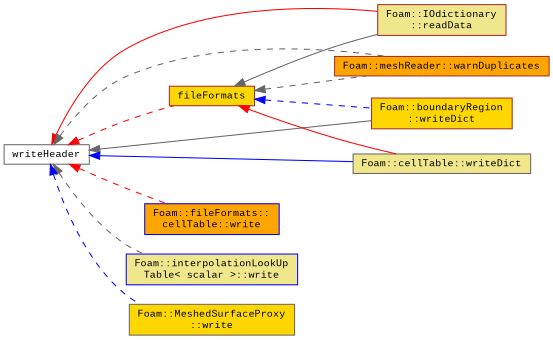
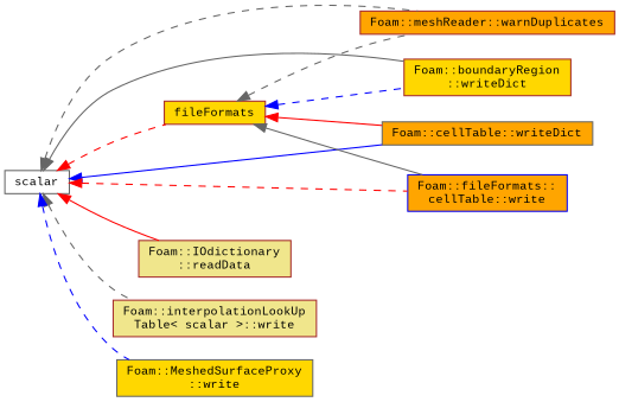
  digraph {
    fontname="Liberation Mono"
    rankdir=LR
    node [color=brown fillcolor=gold fontname="Liberation Mono" fontsize=10 shape=record style=filled]
    edge [color=gray40 dir=back fontname="Liberation Mono" fontsize=10 labelfontname=FreeSans labelfontsize=10 style=dashed]
-   n1 [color=gray40 fillcolor=white fontcolor=black height=0.2 label=writeHeader width=0.4]
+   n1 [color=gray40 fillcolor=white fontcolor=black height=0.2 label=scalar width=0.4]
    n2 [height=0.2 label=fileFormats width=0.4]
    n3 [fillcolor=khaki height=0.2 label="Foam::IOdictionary\l::readData" width=0.4]
    n4 [fillcolor=orange height=0.2 label="Foam::meshReader::warnDuplicates" width=0.4]
    n5 [height=0.2 label="Foam::boundaryRegion\l::writeDict" width=0.4]
-   n6 [color=gray40 fillcolor=khaki height=0.2 label="Foam::cellTable::writeDict" width=0.4]
+   n6 [color=gray40 fillcolor=orange height=0.2 label="Foam::cellTable::writeDict" width=0.4]
    n7 [color=blue fillcolor=orange height=0.2 label="Foam::fileFormats::\lcellTable::write" width=0.4]
-   n8 [color=blue fillcolor=khaki height=0.2 label="Foam::interpolationLookUp\lTable\< scalar \>::write" width=0.4]
+   n8 [fillcolor=khaki height=0.2 label="Foam::interpolationLookUp\lTable\< scalar \>::write" width=0.4]
    n9 [color=gray40 height=0.2 label="Foam::MeshedSurfaceProxy\l::write" width=0.4]
    n1 -> n2 [color=red]
    n1 -> n3 [color=red style=solid]
    n1 -> n4
    n1 -> n5 [style=solid]
    n1 -> n6 [color=blue style=solid]
    n1 -> n7 [color=red]
    n1 -> n8
    n1 -> n9 [color=blue]
-   n2 -> n3 [style=solid]
+   n2 -> n7 [style=solid]
    n2 -> n4
    n2 -> n5 [color=blue]
    n2 -> n6 [color=red style=solid]
  }
